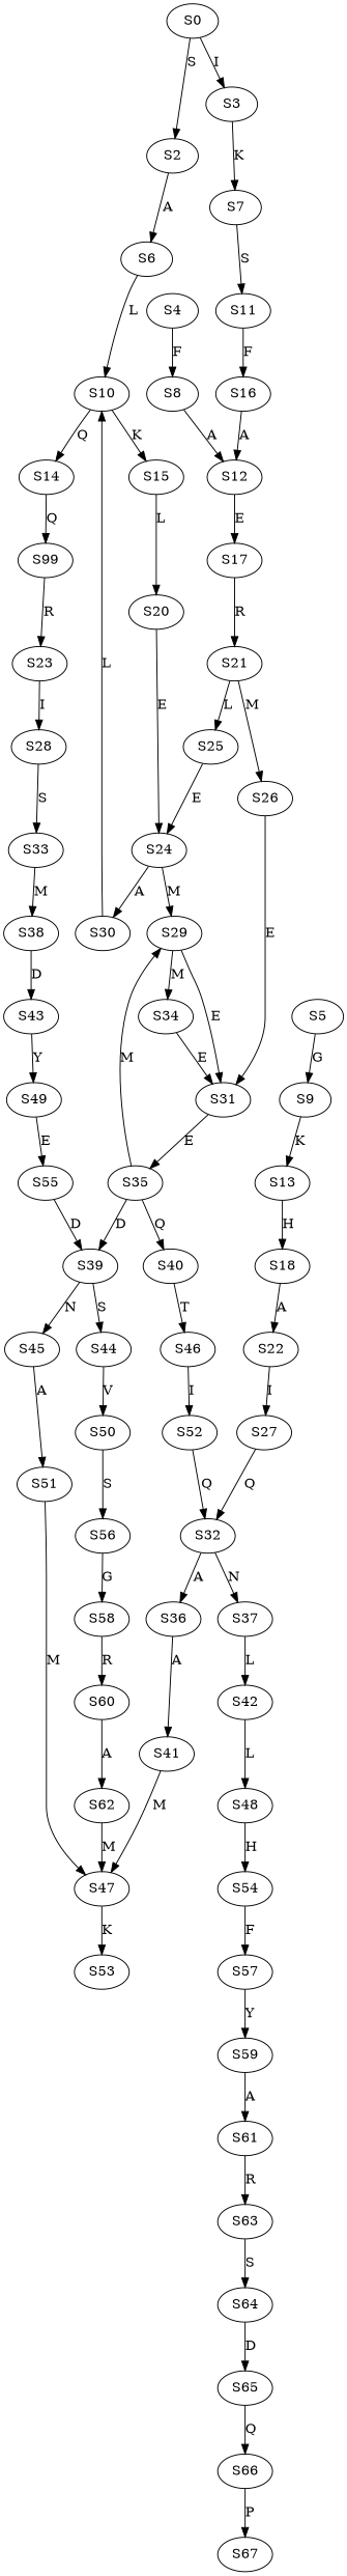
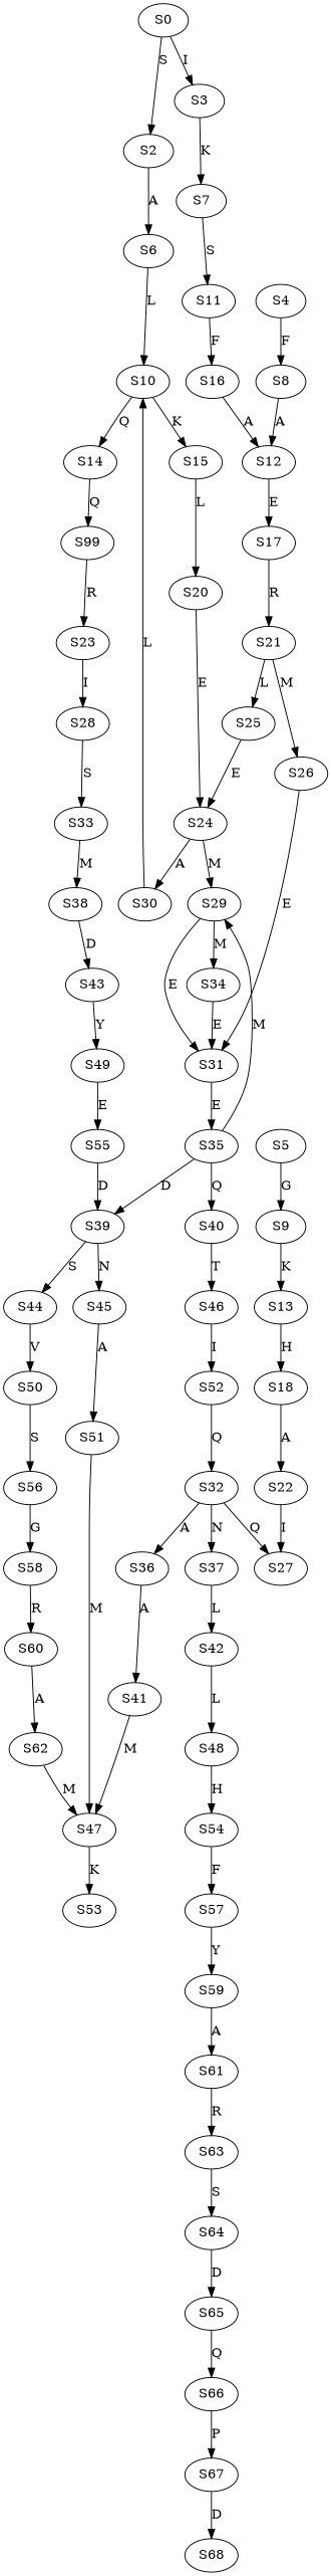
  strict digraph {
    fontname="DejaVu Serif"
    node [fontname="DejaVu Serif"]
    edge [fontname="DejaVu Serif"]
    S0
    S2
    S3
    S6
    S7
    S4
    S8
    S5
    S9
    S10
    S11
    S12
    S13
    S14
    S15
    S16
    S17
    S18
    n19 [label=S99]
    S20
    S21
    S22
    S23
    S24
    S25
    S26
    S27
    S28
    S29
    S30
    S31
    S32
    S33
    S34
    S35
    S36
    S37
    S38
    S39
    S40
    S41
    S42
    S43
    S44
    S45
    S46
    S47
    S48
    S49
    S50
    S51
    S52
    S53
    S54
    S55
    S56
    S57
    S58
    S59
    S60
    S61
    S62
    S63
    S64
    S65
    S66
    S67
+   S68
    S0 -> S2 [label=S]
    S0 -> S3 [label=I]
    S2 -> S6 [label=A]
    S3 -> S7 [label=K]
    S6 -> S10 [label=L]
    S7 -> S11 [label=S]
    S4 -> S8 [label=F]
    S8 -> S12 [label=A]
    S5 -> S9 [label=G]
    S9 -> S13 [label=K]
    S10 -> S14 [label=Q]
    S10 -> S15 [label=K]
    S11 -> S16 [label=F]
    S12 -> S17 [label=E]
    S13 -> S18 [label=H]
    S14 -> n19 [label=Q]
    S15 -> S20 [label=L]
    S16 -> S12 [label=A]
    S17 -> S21 [label=R]
    S18 -> S22 [label=A]
    n19 -> S23 [label=R]
    S20 -> S24 [label=E]
    S21 -> S25 [label=L]
    S21 -> S26 [label=M]
    S22 -> S27 [label=I]
    S23 -> S28 [label=I]
    S24 -> S29 [label=M]
    S24 -> S30 [label=A]
    S25 -> S24 [label=E]
    S26 -> S31 [label=E]
-   S27 -> S32 [label=Q]
+   S32 -> S27 [label=Q]
    S28 -> S33 [label=S]
    S29 -> S31 [label=E]
    S29 -> S34 [label=M]
    S30 -> S10 [label=L]
    S31 -> S35 [label=E]
    S32 -> S36 [label=A]
    S32 -> S37 [label=N]
    S33 -> S38 [label=M]
    S34 -> S31 [label=E]
    S35 -> S29 [label=M]
    S35 -> S39 [label=D]
    S35 -> S40 [label=Q]
    S36 -> S41 [label=A]
    S37 -> S42 [label=L]
    S38 -> S43 [label=D]
    S39 -> S44 [label=S]
    S39 -> S45 [label=N]
    S40 -> S46 [label=T]
    S41 -> S47 [label=M]
    S42 -> S48 [label=L]
    S43 -> S49 [label=Y]
    S44 -> S50 [label=V]
    S45 -> S51 [label=A]
    S46 -> S52 [label=I]
    S47 -> S53 [label=K]
    S48 -> S54 [label=H]
    S49 -> S55 [label=E]
    S50 -> S56 [label=S]
    S51 -> S47 [label=M]
    S52 -> S32 [label=Q]
    S54 -> S57 [label=F]
    S55 -> S39 [label=D]
    S56 -> S58 [label=G]
    S57 -> S59 [label=Y]
    S58 -> S60 [label=R]
    S59 -> S61 [label=A]
    S60 -> S62 [label=A]
    S61 -> S63 [label=R]
    S62 -> S47 [label=M]
    S63 -> S64 [label=S]
    S64 -> S65 [label=D]
    S65 -> S66 [label=Q]
    S66 -> S67 [label=P]
+   S67 -> S68 [label=D]
  }
